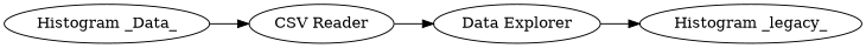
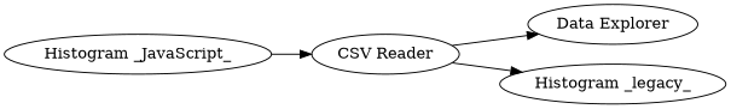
  digraph {
    rankdir=LR
    n1 [label="CSV Reader"]
    n2 [label="Data Explorer"]
    n3 [label="Histogram _legacy_"]
-   n4 [label="Histogram _Data_"]
+   n4 [label="Histogram _JavaScript_"]
    n1 -> n2
-   n2 -> n3
+   n1 -> n3
    n4 -> n1
  }
